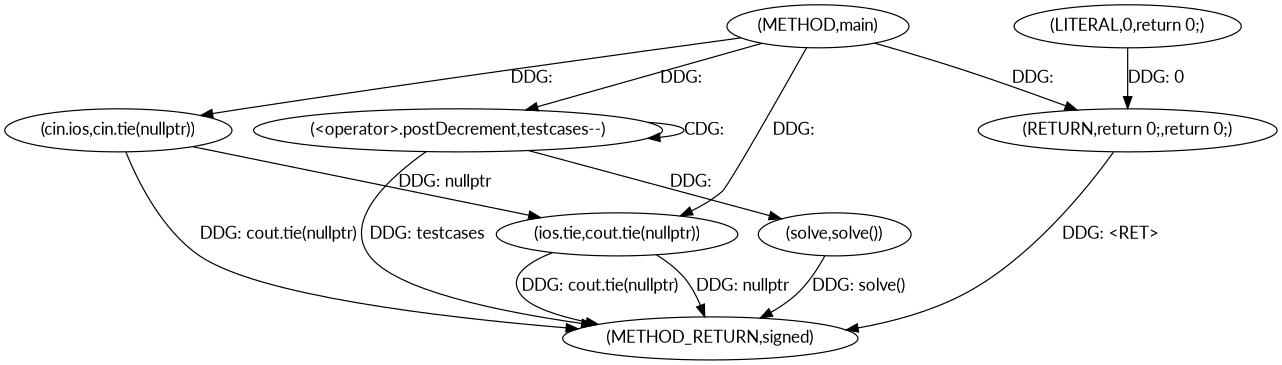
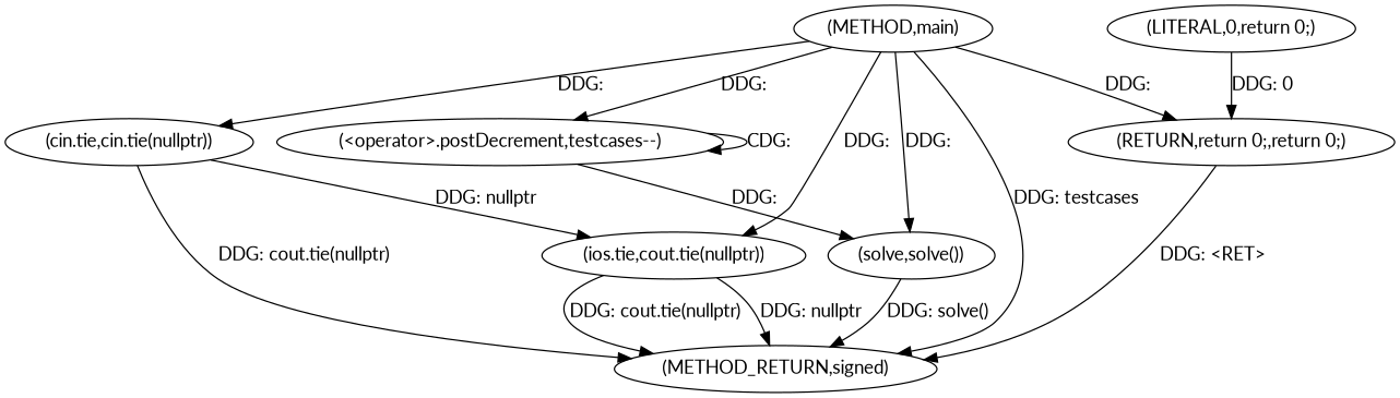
  digraph {
    fontname=Lato
    node [fontname=Lato]
    edge [fontname=Lato]
    n1 [label="(METHOD,main)"]
-   n2 [label="(cin.ios,cin.tie(nullptr))"]
+   n2 [label="(cin.tie,cin.tie(nullptr))"]
    n3 [label="(ios.tie,cout.tie(nullptr))"]
    n4 [label="(RETURN,return 0;,return 0;)"]
    n5 [label="(<operator>.postDecrement,testcases--)"]
    n6 [label="(solve,solve())"]
    n7 [label="(METHOD_RETURN,signed)"]
    n8 [label="(LITERAL,0,return 0;)"]
    n1 -> n2 [label="DDG: "]
    n1 -> n3 [label="DDG: "]
    n1 -> n4 [label="DDG: "]
    n1 -> n5 [label="DDG: "]
+   n1 -> n6 [label="DDG: "]
    n2 -> n3 [label="DDG: nullptr"]
    n2 -> n7 [label="DDG: cout.tie(nullptr)"]
    n3 -> n7 [label="DDG: nullptr"]
    n3 -> n7 [label="DDG: cout.tie(nullptr)"]
    n4 -> n7 [label="DDG: <RET>"]
    n5 -> n5 [label="CDG: "]
    n5 -> n6 [label="DDG: "]
-   n5 -> n7 [label="DDG: testcases"]
+   n1 -> n7 [label="DDG: testcases"]
    n6 -> n7 [label="DDG: solve()"]
    n8 -> n4 [label="DDG: 0"]
  }
